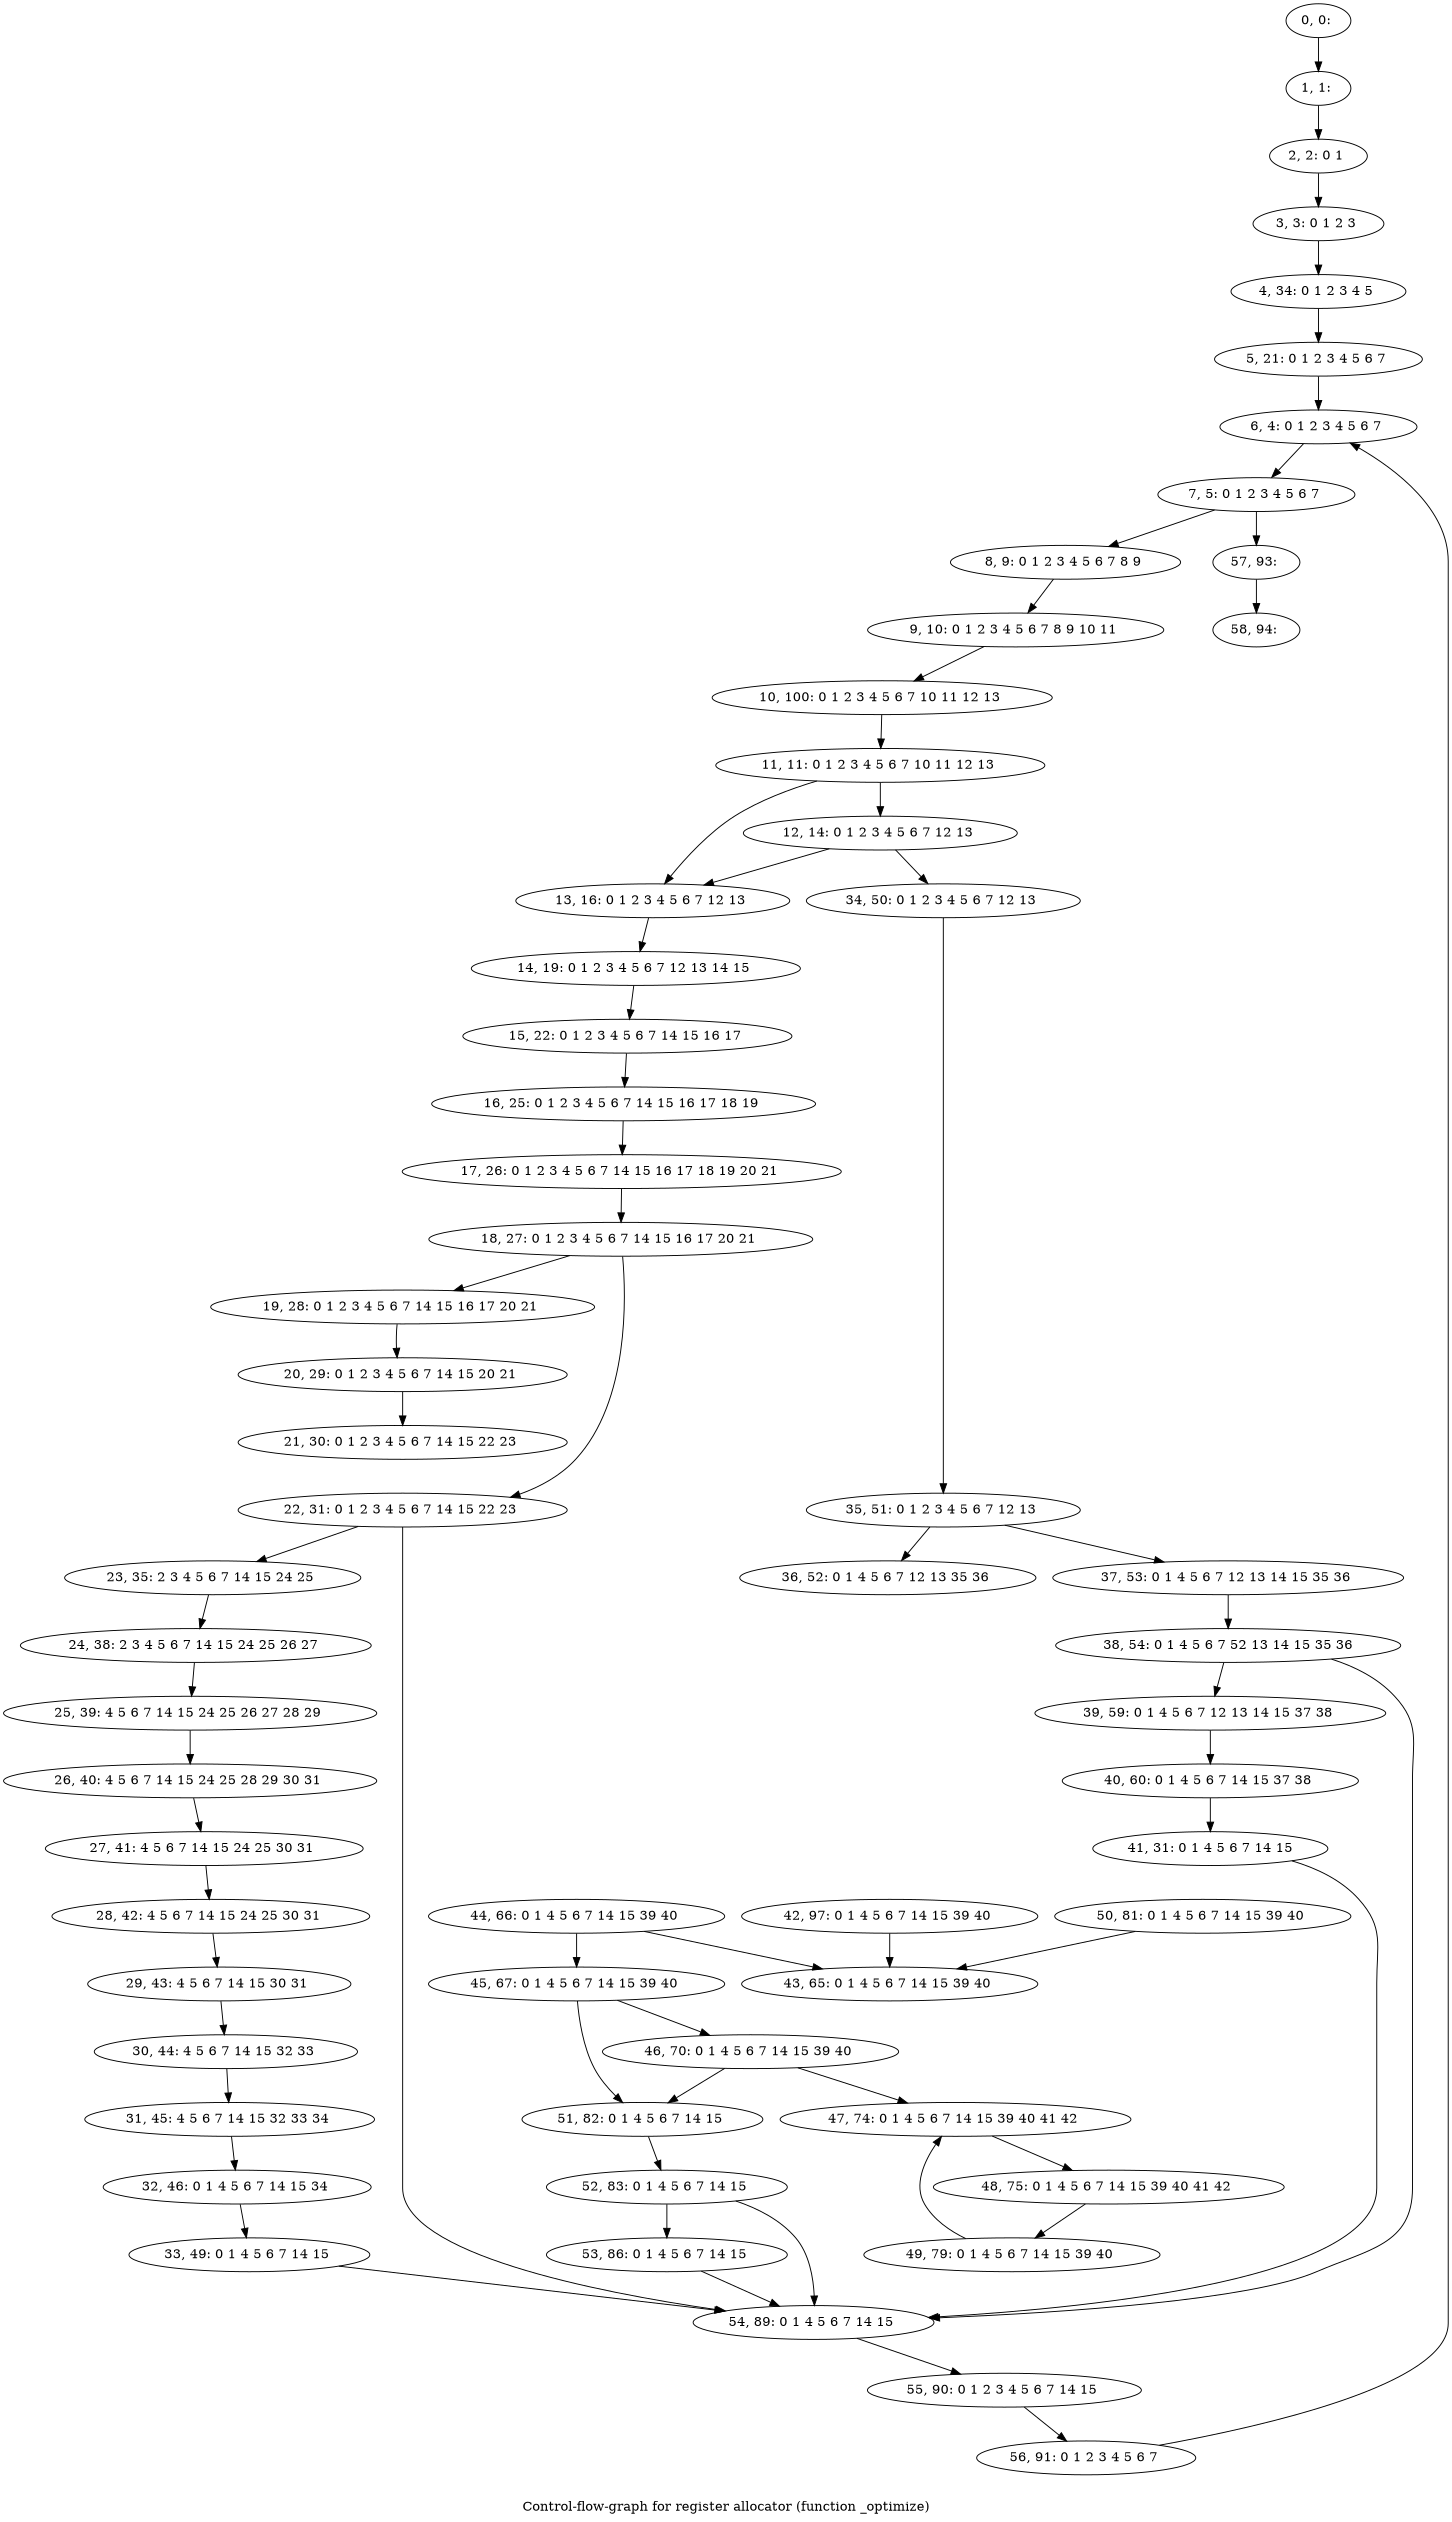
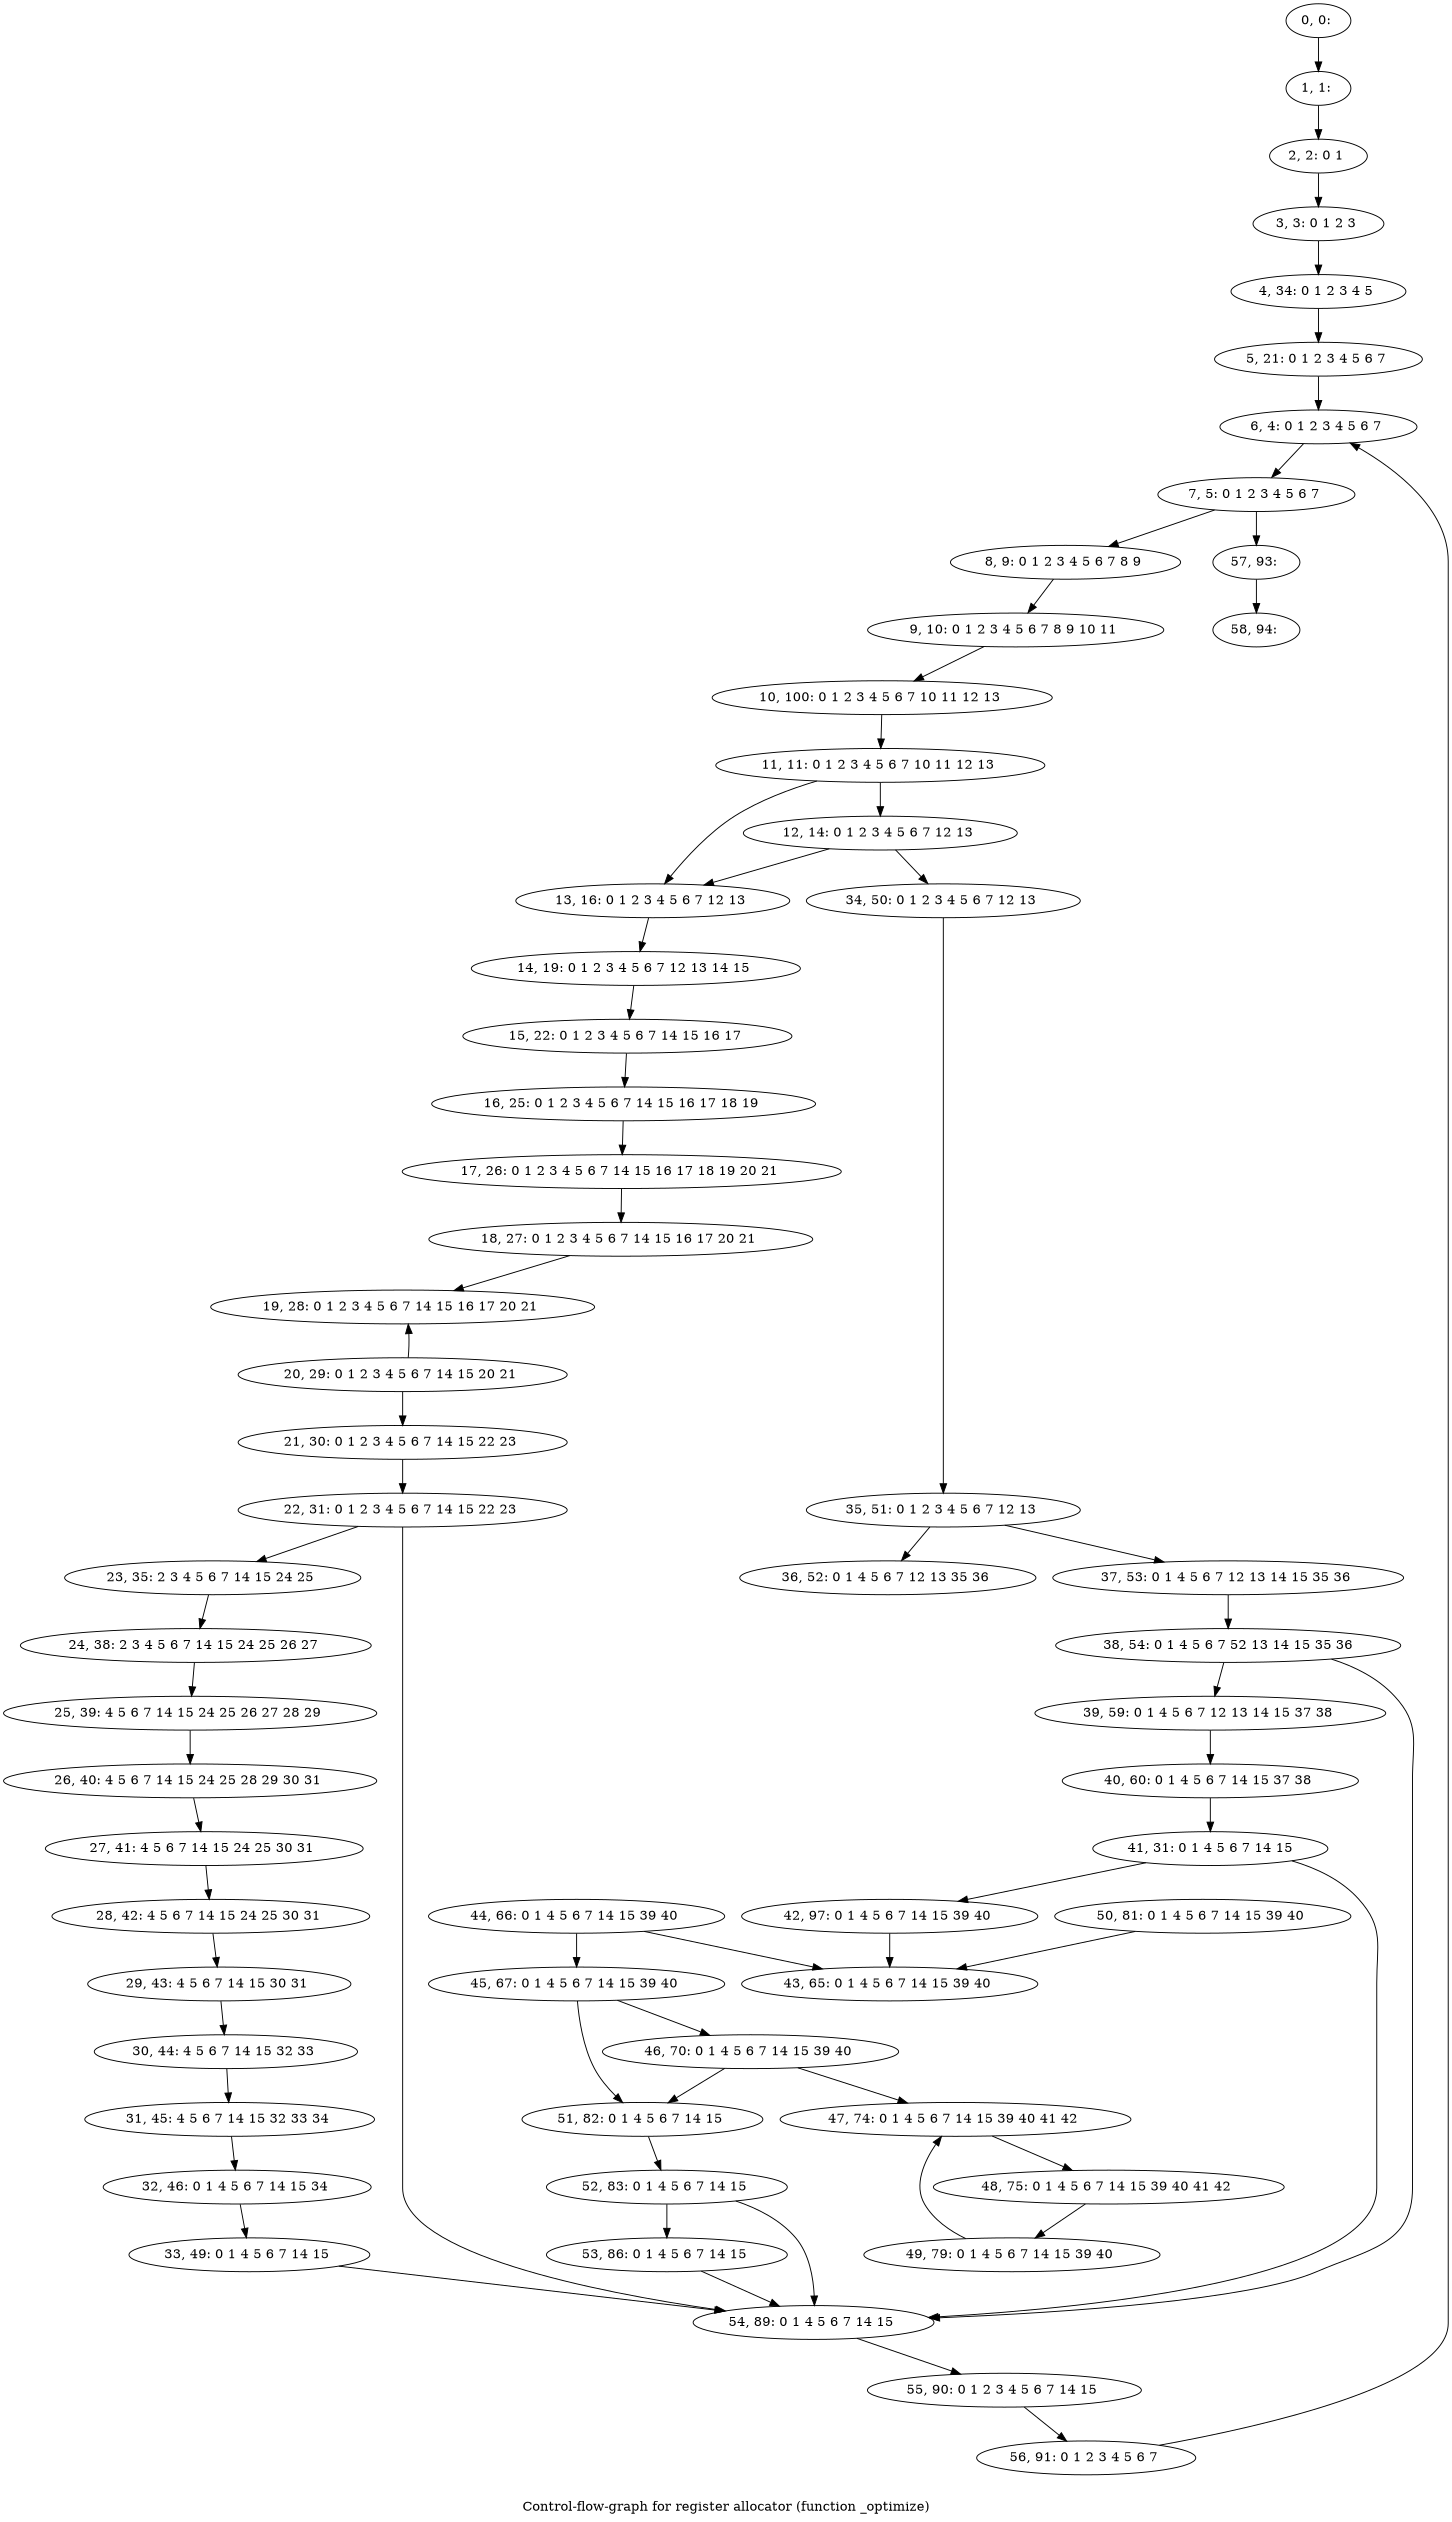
  digraph {
    label="Control-flow-graph for register allocator (function _optimize)"
    n1 [label="0, 0: "]
    n2 [label="1, 1: "]
    n3 [label="2, 2: 0 1 "]
    n4 [label="3, 3: 0 1 2 3 "]
    n5 [label="4, 34: 0 1 2 3 4 5 "]
    n6 [label="5, 21: 0 1 2 3 4 5 6 7 "]
    n7 [label="6, 4: 0 1 2 3 4 5 6 7 "]
    n8 [label="7, 5: 0 1 2 3 4 5 6 7 "]
    n9 [label="8, 9: 0 1 2 3 4 5 6 7 8 9 "]
    n10 [label="57, 93: "]
    n11 [label="9, 10: 0 1 2 3 4 5 6 7 8 9 10 11 "]
    n12 [label="58, 94: "]
    n13 [label="10, 100: 0 1 2 3 4 5 6 7 10 11 12 13 "]
    n14 [label="11, 11: 0 1 2 3 4 5 6 7 10 11 12 13 "]
    n15 [label="12, 14: 0 1 2 3 4 5 6 7 12 13 "]
    n16 [label="13, 16: 0 1 2 3 4 5 6 7 12 13 "]
    n17 [label="34, 50: 0 1 2 3 4 5 6 7 12 13 "]
    n18 [label="14, 19: 0 1 2 3 4 5 6 7 12 13 14 15 "]
    n19 [label="35, 51: 0 1 2 3 4 5 6 7 12 13 "]
    n20 [label="15, 22: 0 1 2 3 4 5 6 7 14 15 16 17 "]
    n21 [label="16, 25: 0 1 2 3 4 5 6 7 14 15 16 17 18 19 "]
    n22 [label="17, 26: 0 1 2 3 4 5 6 7 14 15 16 17 18 19 20 21 "]
    n23 [label="18, 27: 0 1 2 3 4 5 6 7 14 15 16 17 20 21 "]
    n24 [label="19, 28: 0 1 2 3 4 5 6 7 14 15 16 17 20 21 "]
    n25 [label="20, 29: 0 1 2 3 4 5 6 7 14 15 20 21 "]
    n26 [label="21, 30: 0 1 2 3 4 5 6 7 14 15 22 23 "]
    n27 [label="22, 31: 0 1 2 3 4 5 6 7 14 15 22 23 "]
    n28 [label="23, 35: 2 3 4 5 6 7 14 15 24 25 "]
    n29 [label="54, 89: 0 1 4 5 6 7 14 15 "]
    n30 [label="24, 38: 2 3 4 5 6 7 14 15 24 25 26 27 "]
    n31 [label="55, 90: 0 1 2 3 4 5 6 7 14 15 "]
    n32 [label="25, 39: 4 5 6 7 14 15 24 25 26 27 28 29 "]
    n33 [label="26, 40: 4 5 6 7 14 15 24 25 28 29 30 31 "]
    n34 [label="27, 41: 4 5 6 7 14 15 24 25 30 31 "]
    n35 [label="28, 42: 4 5 6 7 14 15 24 25 30 31 "]
    n36 [label="29, 43: 4 5 6 7 14 15 30 31 "]
    n37 [label="30, 44: 4 5 6 7 14 15 32 33 "]
    n38 [label="31, 45: 4 5 6 7 14 15 32 33 34 "]
    n39 [label="32, 46: 0 1 4 5 6 7 14 15 34 "]
    n40 [label="33, 49: 0 1 4 5 6 7 14 15 "]
    n41 [label="36, 52: 0 1 4 5 6 7 12 13 35 36 "]
    n42 [label="37, 53: 0 1 4 5 6 7 12 13 14 15 35 36 "]
    n43 [label="38, 54: 0 1 4 5 6 7 52 13 14 15 35 36"]
    n44 [label="39, 59: 0 1 4 5 6 7 12 13 14 15 37 38 "]
    n45 [label="40, 60: 0 1 4 5 6 7 14 15 37 38 "]
    n46 [label="41, 31: 0 1 4 5 6 7 14 15"]
    n47 [label="42, 97: 0 1 4 5 6 7 14 15 39 40 "]
    n48 [label="43, 65: 0 1 4 5 6 7 14 15 39 40 "]
    n49 [label="44, 66: 0 1 4 5 6 7 14 15 39 40 "]
    n50 [label="45, 67: 0 1 4 5 6 7 14 15 39 40 "]
    n51 [label="46, 70: 0 1 4 5 6 7 14 15 39 40 "]
    n52 [label="51, 82: 0 1 4 5 6 7 14 15 "]
    n53 [label="47, 74: 0 1 4 5 6 7 14 15 39 40 41 42 "]
    n54 [label="52, 83: 0 1 4 5 6 7 14 15 "]
    n55 [label="48, 75: 0 1 4 5 6 7 14 15 39 40 41 42 "]
    n56 [label="49, 79: 0 1 4 5 6 7 14 15 39 40 "]
    n57 [label="50, 81: 0 1 4 5 6 7 14 15 39 40 "]
    n58 [label="53, 86: 0 1 4 5 6 7 14 15 "]
    n59 [label="56, 91: 0 1 2 3 4 5 6 7 "]
    n1 -> n2
    n2 -> n3
    n3 -> n4
    n4 -> n5
    n5 -> n6
    n6 -> n7
    n7 -> n8
    n8 -> n9
    n8 -> n10
    n9 -> n11
    n10 -> n12
    n11 -> n13
    n13 -> n14
    n14 -> n15
    n14 -> n16
    n15 -> n16
    n15 -> n17
    n16 -> n18
    n17 -> n19
    n18 -> n20
    n19 -> n41
    n19 -> n42
    n20 -> n21
    n21 -> n22
    n22 -> n23
    n23 -> n24
-   n24 -> n25
+   n25 -> n24
    n25 -> n26
-   n23 -> n27
+   n26 -> n27
    n27 -> n28
    n27 -> n29
    n28 -> n30
    n29 -> n31
    n30 -> n32
    n31 -> n59
    n32 -> n33
    n33 -> n34
    n34 -> n35
    n35 -> n36
    n36 -> n37
    n37 -> n38
    n38 -> n39
    n39 -> n40
    n40 -> n29
    n42 -> n43
    n43 -> n29
    n43 -> n44
    n44 -> n45
    n45 -> n46
    n46 -> n29
+   n46 -> n47
    n47 -> n48
    n49 -> n48
    n49 -> n50
    n50 -> n51
    n50 -> n52
    n51 -> n52
    n51 -> n53
    n52 -> n54
    n53 -> n55
    n54 -> n29
    n54 -> n58
    n55 -> n56
    n56 -> n53
    n57 -> n48
    n58 -> n29
    n59 -> n7
  }
